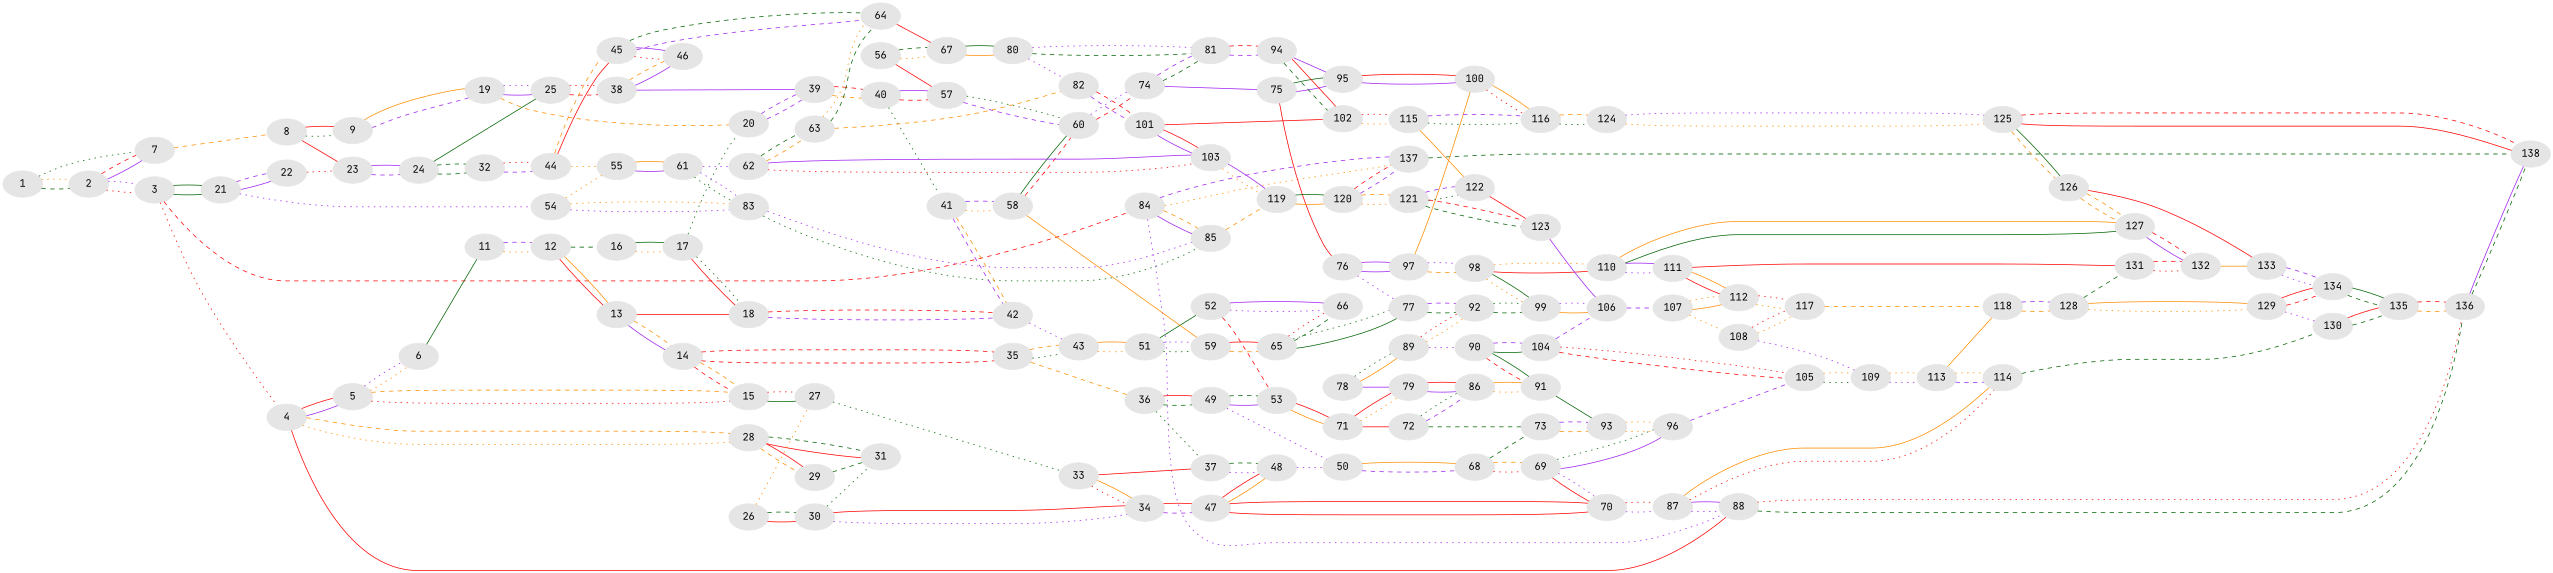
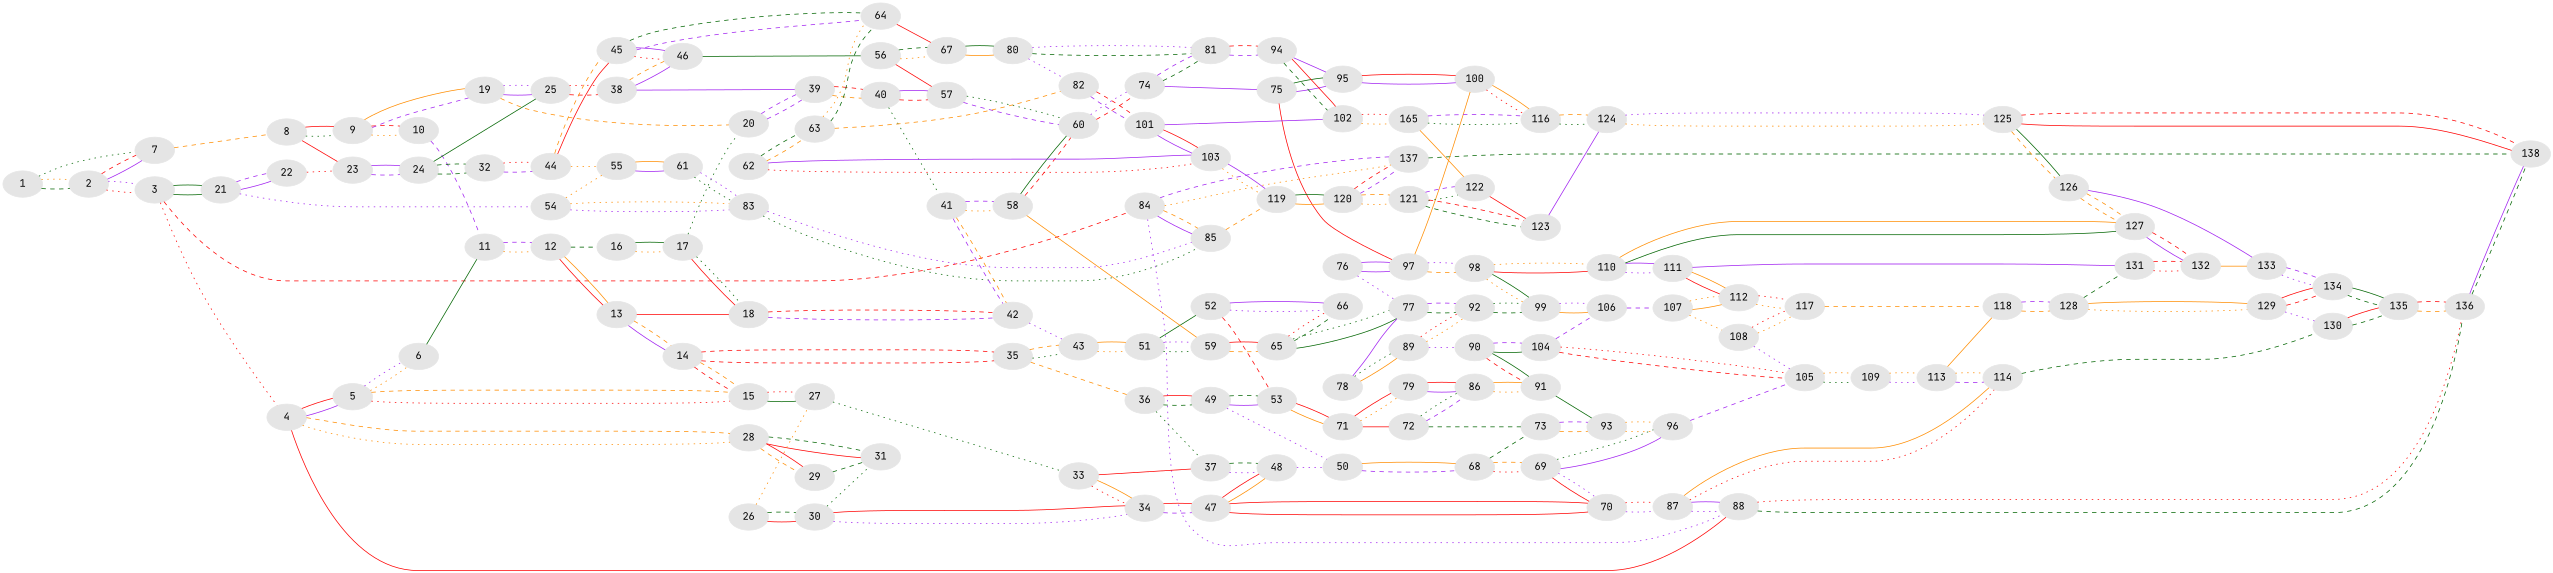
  graph {
    fontname="JetBrains Mono"
    rankdir=LR
    node [color=gray90 fontname="JetBrains Mono" style=filled]
    edge [color=purple fontname="JetBrains Mono" style=dashed]
    1
    2
    7
    3
    8
    4
    21
    84
    5
    28
    88
    22
    54
    85
    137
    6
    15
    29
    31
    136
    11
    27
    12
    9
    23
+   10
    19
    24
    20
    25
    16
    17
    13
    14
    18
    35
    42
    36
    43
    33
    39
    38
    40
    55
    83
    32
    44
    46
    26
    30
    34
    37
    47
    45
    48
    70
    49
    51
    50
    53
    56
    41
    57
    58
    60
    59
    52
    64
    61
    67
    87
    68
    71
    69
    73
    66
    65
    72
    79
    62
    80
    74
    77
    75
    81
    63
    103
    82
    119
    101
    92
    78
    89
    96
    93
    105
    114
    86
    91
    76
    95
    94
    97
    100
    98
    99
    90
    102
    138
    120
    130
    104
    106
-   115
+   115 [label=165]
    116
    109
    110
    111
    127
    107
    124
    122
    113
    108
    112
    117
    118
    131
    132
    128
    135
    123
    125
    129
    121
    126
    133
    134
    1 -- 2 [color=darkgreen]
    1 -- 2 [color=darkorange style=dotted]
    1 -- 7 [color=darkgreen style=dotted]
    2 -- 7 [style=solid]
    2 -- 7 [color=red]
    2 -- 3 [color=red style=dotted]
    2 -- 3 [style=dotted]
    7 -- 8 [color=darkorange]
    3 -- 4 [color=red style=dotted]
    3 -- 21 [color=darkgreen style=solid]
    3 -- 21 [color=darkgreen style=solid]
    3 -- 84 [color=red]
    8 -- 9 [color=darkgreen style=dotted]
    8 -- 9 [color=red style=solid]
    8 -- 23 [color=red style=solid]
    4 -- 5 [style=solid]
    4 -- 5 [color=red style=solid]
    4 -- 28 [color=darkorange style=dotted]
    4 -- 28 [color=darkorange]
    4 -- 88 [color=red style=solid]
    21 -- 22 [style=solid]
    21 -- 22
    21 -- 54 [style=dotted]
    84 -- 88 [style=dotted]
    84 -- 85 [style=solid]
    84 -- 85 [color=darkorange]
    84 -- 137 [color=darkorange style=dotted]
    84 -- 137
    5 -- 6 [color=darkorange style=dotted]
    5 -- 6 [style=dotted]
    5 -- 15 [color=red style=dotted]
    5 -- 15 [color=darkorange]
    28 -- 29 [color=darkorange]
    28 -- 29 [color=red style=solid]
    28 -- 31 [color=red style=solid]
    28 -- 31 [color=darkgreen]
    88 -- 136 [color=darkgreen]
    88 -- 136 [color=red style=dotted]
    22 -- 23 [color=red style=dotted]
    54 -- 55 [color=darkorange style=dotted]
    54 -- 83 [style=dotted]
    54 -- 83 [color=darkorange style=dotted]
    85 -- 119 [color=darkorange]
    137 -- 138 [color=darkgreen]
    6 -- 11 [color=darkgreen style=solid]
    15 -- 27 [color=darkgreen style=solid]
    15 -- 27 [color=red style=dotted]
    29 -- 31 [color=darkgreen]
    136 -- 138 [color=darkgreen]
    136 -- 138 [style=solid]
    11 -- 12 [color=darkorange style=dotted]
    11 -- 12
    27 -- 33 [color=darkgreen style=dotted]
    12 -- 16 [color=darkgreen]
    12 -- 13 [color=red style=solid]
    12 -- 13 [color=darkorange style=solid]
+   9 -- 10 [color=darkorange style=dotted]
+   9 -- 10 [color=red]
    9 -- 19
    9 -- 19 [color=darkorange style=solid]
    23 -- 24
    23 -- 24 [style=solid]
+   10 -- 11
    19 -- 20 [color=darkorange]
    19 -- 25 [style=solid]
    19 -- 25 [style=dotted]
    24 -- 25 [color=darkgreen style=solid]
    24 -- 32 [color=darkgreen]
    24 -- 32 [color=darkgreen]
    20 -- 39
    20 -- 39
    25 -- 38 [color=red]
    25 -- 38 [color=red style=dotted]
    16 -- 17 [color=darkorange style=dotted]
    16 -- 17 [color=darkgreen style=solid]
    17 -- 20 [color=darkgreen style=dotted]
    17 -- 18 [color=red style=solid]
    17 -- 18 [color=darkgreen style=dotted]
    13 -- 14 [style=solid]
    13 -- 14 [color=darkorange]
    13 -- 18 [color=red style=solid]
    14 -- 15 [color=red]
    14 -- 15 [color=darkorange]
    14 -- 35 [color=red]
    14 -- 35 [color=red]
    18 -- 42
    18 -- 42 [color=red]
    35 -- 36 [color=darkorange]
    35 -- 43 [color=darkgreen style=dotted]
    35 -- 43 [color=darkorange]
    42 -- 43 [style=dotted]
    36 -- 37 [color=darkgreen style=dotted]
    36 -- 49 [color=darkgreen]
    36 -- 49 [color=red style=solid]
    43 -- 51 [color=darkorange style=dotted]
    43 -- 51 [color=darkorange style=solid]
    33 -- 34 [color=red style=dotted]
    33 -- 34 [color=darkorange style=solid]
    33 -- 37 [color=red style=solid]
    39 -- 40 [color=darkorange]
    39 -- 40 [color=red]
    38 -- 39 [style=solid]
    38 -- 46 [style=solid]
    38 -- 46 [color=darkorange]
    40 -- 41 [color=darkgreen style=dotted]
    40 -- 57 [color=red]
    40 -- 57 [style=solid]
    55 -- 61 [style=solid]
    55 -- 61 [color=darkorange style=solid]
    83 -- 85 [color=darkgreen style=dotted]
    83 -- 85 [style=dotted]
    32 -- 44
    32 -- 44 [color=red style=dotted]
    44 -- 55 [color=darkorange style=dotted]
    44 -- 45 [color=red style=solid]
    44 -- 45 [color=darkorange]
+   46 -- 56 [color=darkgreen style=solid]
    26 -- 27 [color=darkorange style=dotted]
    26 -- 30 [color=red style=solid]
    26 -- 30 [color=darkgreen]
    30 -- 31 [color=darkgreen style=dotted]
    30 -- 34 [style=dotted]
    30 -- 34 [color=red style=solid]
    34 -- 47
    34 -- 47 [color=red style=solid]
    37 -- 48 [style=dotted]
    37 -- 48 [color=darkgreen]
    47 -- 48 [color=darkorange style=solid]
    47 -- 48 [color=red style=solid]
    47 -- 70 [color=red style=solid]
    47 -- 70 [color=red style=solid]
    45 -- 46 [color=red style=dotted]
    45 -- 46 [style=solid]
    45 -- 64
    45 -- 64 [color=darkgreen]
    48 -- 50 [style=dotted]
    70 -- 87 [style=dotted]
    70 -- 87 [color=red style=dotted]
    49 -- 50 [style=dotted]
    49 -- 53 [style=solid]
    49 -- 53 [color=darkgreen]
    51 -- 59 [color=darkgreen style=dotted]
    51 -- 59 [style=dotted]
    51 -- 52 [color=darkgreen style=solid]
    50 -- 68
    50 -- 68 [color=darkorange style=solid]
    53 -- 71 [color=darkorange style=solid]
    53 -- 71 [color=red style=solid]
    56 -- 57 [color=red style=solid]
    56 -- 67 [color=darkorange style=dotted]
    56 -- 67 [color=darkgreen]
    41 -- 42
    41 -- 42 [color=darkorange]
    41 -- 58 [color=darkorange style=dotted]
    41 -- 58
    57 -- 60
    57 -- 60 [color=darkgreen style=dotted]
    58 -- 60 [color=red]
    58 -- 60 [color=darkgreen style=solid]
    58 -- 59 [color=darkorange style=solid]
    60 -- 74 [color=red]
    60 -- 74 [style=dotted]
    59 -- 65 [color=darkorange]
    59 -- 65 [color=red style=solid]
    52 -- 53 [color=red]
    52 -- 66 [style=dotted]
    52 -- 66 [style=solid]
    64 -- 67 [color=red style=solid]
    61 -- 83 [color=darkgreen style=dotted]
    61 -- 83 [style=dotted]
-   61 -- 62 [style=dotted]
    67 -- 80 [color=darkorange style=solid]
    67 -- 80 [color=darkgreen style=solid]
    87 -- 88 [style=dotted]
    87 -- 88 [style=solid]
    87 -- 114 [color=red style=dotted]
    87 -- 114 [color=darkorange style=solid]
    68 -- 69 [color=red style=dotted]
    68 -- 69 [color=darkorange]
    68 -- 73 [color=darkgreen]
    71 -- 72 [color=red style=solid]
    71 -- 79 [color=darkorange style=dotted]
    71 -- 79 [color=red style=solid]
    69 -- 70 [color=red style=solid]
    69 -- 70 [style=dotted]
    69 -- 96 [style=solid]
    69 -- 96 [color=darkgreen style=dotted]
    73 -- 93 [color=darkorange]
    73 -- 93
    65 -- 66 [color=darkgreen]
    65 -- 66 [color=red style=dotted]
    65 -- 77 [color=darkgreen style=solid]
    65 -- 77 [color=darkgreen style=dotted]
    72 -- 73 [color=darkgreen]
    72 -- 86
    72 -- 86 [color=darkgreen style=dotted]
    79 -- 86 [style=solid]
    79 -- 86 [color=red style=solid]
    62 -- 63 [color=darkorange]
    62 -- 63 [color=darkgreen]
    62 -- 103 [color=red style=dotted]
    62 -- 103 [style=solid]
    80 -- 81 [color=darkgreen]
    80 -- 81 [style=dotted]
    80 -- 82 [style=dotted]
    74 -- 75 [style=solid]
    74 -- 81 [color=darkgreen]
    74 -- 81
    77 -- 92 [color=darkgreen]
    77 -- 92
-   75 -- 76 [color=red style=solid]
+   75 -- 97 [color=red style=solid]
    75 -- 95 [style=solid]
    75 -- 95 [color=darkgreen style=solid]
    81 -- 94
    81 -- 94 [color=red]
    63 -- 64 [color=darkgreen]
    63 -- 64 [color=darkorange style=dotted]
    63 -- 82 [color=darkorange]
    103 -- 119 [color=darkorange style=dotted]
    103 -- 119 [style=solid]
    82 -- 101
    82 -- 101 [color=red]
    119 -- 120 [color=darkorange style=solid]
    119 -- 120 [color=darkgreen style=solid]
    101 -- 103 [style=solid]
    101 -- 103 [color=red style=solid]
-   101 -- 102 [color=red style=solid]
+   101 -- 102 [style=solid]
    92 -- 99 [color=darkgreen]
    92 -- 99 [color=darkgreen style=dotted]
-   78 -- 79 [style=solid]
+   78 -- 77 [style=solid]
    78 -- 89 [color=darkorange style=solid]
    78 -- 89 [color=darkgreen style=dotted]
    89 -- 92 [color=darkorange style=dotted]
    89 -- 92 [color=red style=dotted]
    89 -- 90 [style=dotted]
    96 -- 105
    93 -- 96 [color=darkorange style=dotted]
    93 -- 96 [color=darkorange style=dotted]
    105 -- 109 [color=darkgreen style=dotted]
    105 -- 109 [color=darkorange style=dotted]
    114 -- 130 [color=darkgreen]
    86 -- 91 [color=darkorange style=dotted]
    86 -- 91 [color=darkorange style=solid]
    91 -- 93 [color=darkgreen style=solid]
    76 -- 77 [style=dotted]
    76 -- 97 [style=solid]
    76 -- 97 [style=solid]
    95 -- 100 [style=solid]
    95 -- 100 [color=red style=solid]
    94 -- 95 [style=solid]
    94 -- 102 [color=darkgreen]
    94 -- 102 [color=red style=solid]
    97 -- 100 [color=darkorange style=solid]
    97 -- 98 [color=darkorange]
    97 -- 98 [style=dotted]
    100 -- 116 [color=red style=dotted]
    100 -- 116 [color=darkorange style=solid]
    98 -- 99 [color=darkorange style=dotted]
    98 -- 99 [color=darkgreen style=solid]
    98 -- 110 [color=red style=solid]
    98 -- 110 [color=darkorange style=dotted]
    99 -- 106 [color=darkorange style=solid]
    99 -- 106 [style=dotted]
    90 -- 91 [color=red]
    90 -- 91 [color=darkgreen style=solid]
    90 -- 104 [color=darkgreen style=solid]
    90 -- 104
    102 -- 115 [color=darkorange style=dotted]
    102 -- 115 [color=red style=dotted]
    120 -- 137
    120 -- 137 [color=red]
    120 -- 121 [color=darkorange style=dotted]
    120 -- 121 [color=darkorange]
    130 -- 135 [color=darkgreen]
    130 -- 135 [color=red style=solid]
    104 -- 105 [color=red]
    104 -- 105 [color=red style=dotted]
    104 -- 106
    106 -- 107
    115 -- 116 [color=darkgreen style=dotted]
    115 -- 116
    115 -- 122 [color=darkorange style=solid]
    116 -- 124 [color=darkgreen style=dotted]
    116 -- 124 [color=darkorange]
    109 -- 113 [style=dotted]
    109 -- 113 [color=darkorange style=dotted]
    110 -- 111 [style=dotted]
    110 -- 111 [style=solid]
    110 -- 127 [color=darkgreen style=solid]
    110 -- 127 [color=darkorange style=solid]
    111 -- 112 [color=red style=solid]
    111 -- 112 [color=darkorange style=solid]
-   111 -- 131 [color=red style=solid]
+   111 -- 131 [style=solid]
    127 -- 132 [style=solid]
    127 -- 132 [color=red]
    107 -- 108 [color=darkorange style=dotted]
    107 -- 112 [color=darkorange style=solid]
    107 -- 112 [color=darkorange style=dotted]
    124 -- 125 [color=darkorange style=dotted]
    124 -- 125 [style=dotted]
    122 -- 123 [color=red style=solid]
    113 -- 114
    113 -- 114 [color=darkorange style=dotted]
    113 -- 118 [color=darkorange style=solid]
-   108 -- 109 [style=dotted]
+   108 -- 105 [style=dotted]
    108 -- 117 [color=darkorange style=dotted]
    108 -- 117 [color=red style=dotted]
    112 -- 117 [color=darkorange style=dotted]
    112 -- 117 [color=red style=dotted]
    117 -- 118 [color=darkorange]
    118 -- 128 [color=darkorange]
    118 -- 128
    131 -- 132 [color=red style=dotted]
    131 -- 132 [color=red]
    132 -- 133 [color=darkorange style=solid]
    128 -- 131 [color=darkgreen]
    128 -- 129 [color=darkorange style=dotted]
    128 -- 129 [color=darkorange style=solid]
    135 -- 136 [color=darkorange]
    135 -- 136 [color=red]
-   123 -- 106 [style=solid]
+   123 -- 124 [style=solid]
    125 -- 138 [color=red style=solid]
    125 -- 138 [color=red]
    125 -- 126 [color=darkorange]
    125 -- 126 [color=darkgreen style=solid]
    129 -- 130 [style=dotted]
    129 -- 134 [color=red]
    129 -- 134 [color=red style=solid]
    121 -- 122 [color=darkgreen style=dotted]
    121 -- 122
    121 -- 123 [color=darkgreen]
    121 -- 123 [color=red]
    126 -- 127 [color=darkorange]
    126 -- 127 [color=darkorange]
-   126 -- 133 [color=red style=solid]
+   126 -- 133 [style=solid]
    133 -- 134 [style=dotted]
    133 -- 134
    134 -- 135 [color=darkgreen]
    134 -- 135 [color=darkgreen style=solid]
  }
